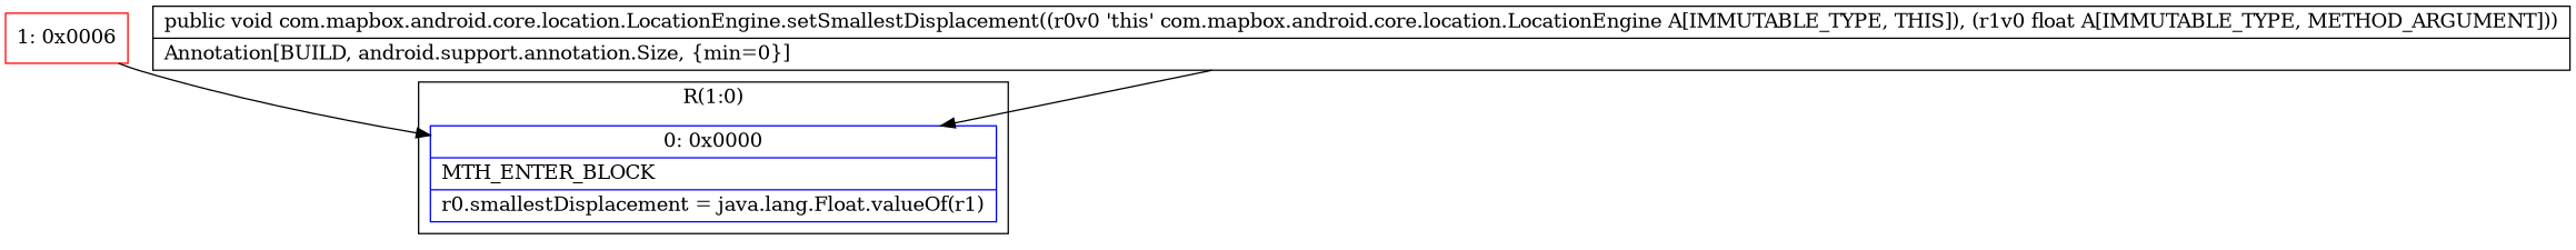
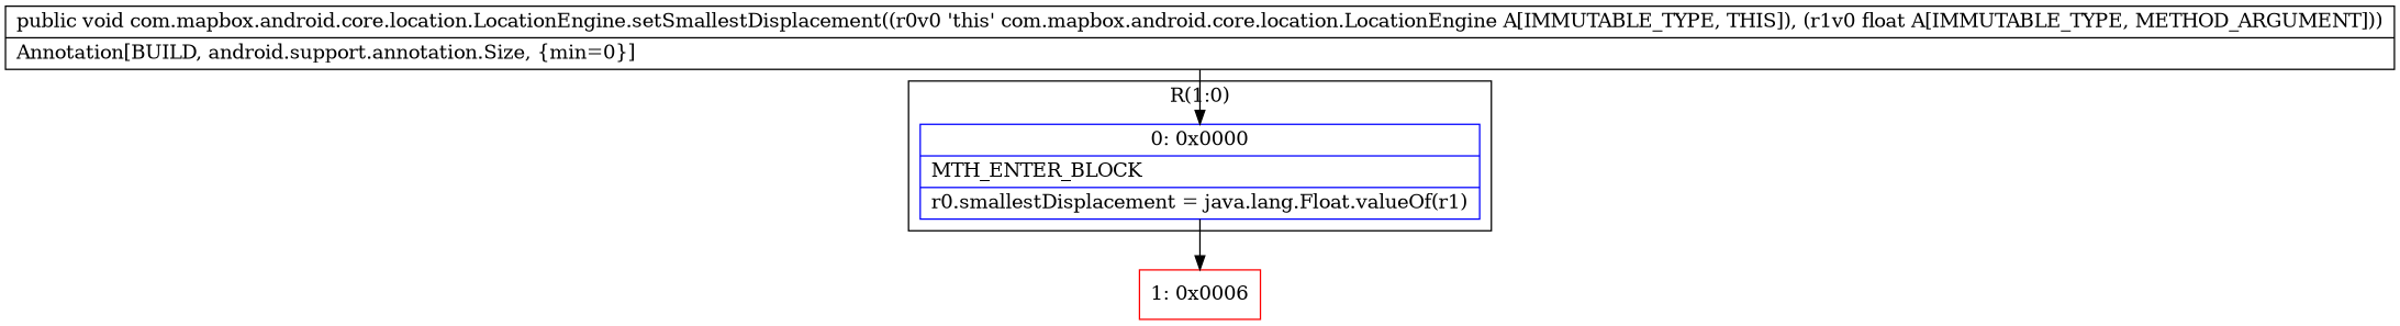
  digraph {
    node [shape=record]
    n1 [color=blue label="{0\:\ 0x0000|MTH_ENTER_BLOCK\l|r0.smallestDisplacement = java.lang.Float.valueOf(r1)\l}"]
    n2 [color=red label="{1\:\ 0x0006}"]
    n3 [label="{public void com.mapbox.android.core.location.LocationEngine.setSmallestDisplacement((r0v0 'this' com.mapbox.android.core.location.LocationEngine A[IMMUTABLE_TYPE, THIS]), (r1v0 float A[IMMUTABLE_TYPE, METHOD_ARGUMENT]))  | Annotation[BUILD, android.support.annotation.Size, \{min=0\}]\l}"]
    subgraph cluster_1 {
      label="R(1:0)"
      n1
    }
-   n2 -> n1
+   n1 -> n2
    n3 -> n1
  }
